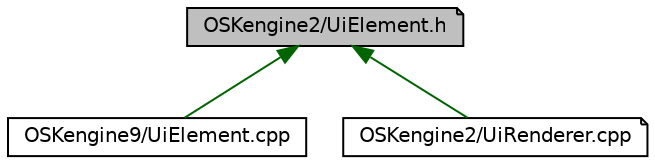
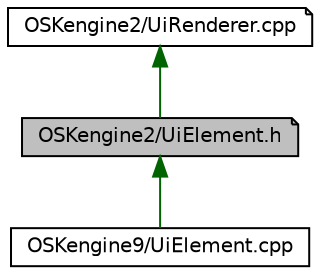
  digraph {
    node [color=black fillcolor=white fontname=Helvetica fontsize=10 shape=note style=filled]
    edge [color=darkgreen dir=back fontname=Helvetica fontsize=10 labelfontname=Helvetica labelfontsize=10 style=solid]
    n1 [fillcolor=grey75 fontcolor=black height=0.2 label="OSKengine2/UiElement.h" width=0.4]
    n2 [height=0.2 label="OSKengine9/UiElement.cpp" shape=box width=0.4]
    n3 [height=0.2 label="OSKengine2/UiRenderer.cpp" width=0.4]
    n1 -> n2
-   n1 -> n3
+   n3 -> n1
  }
